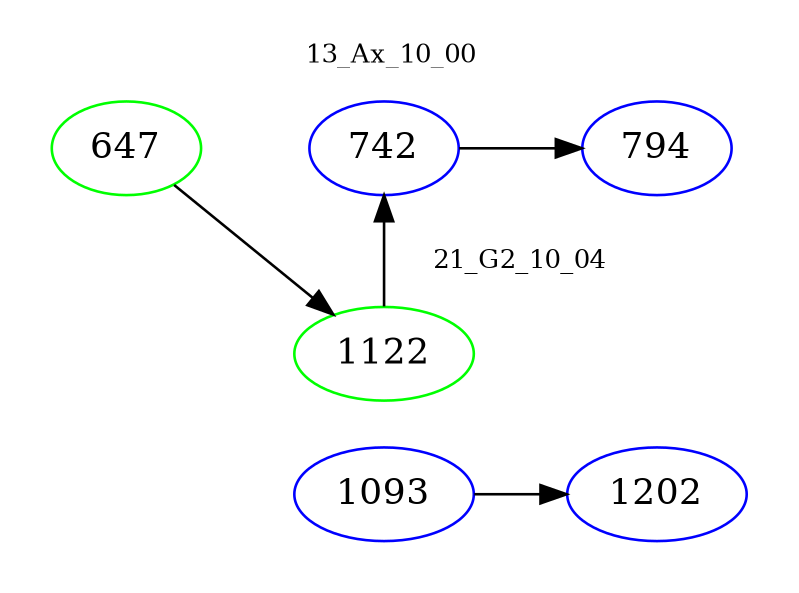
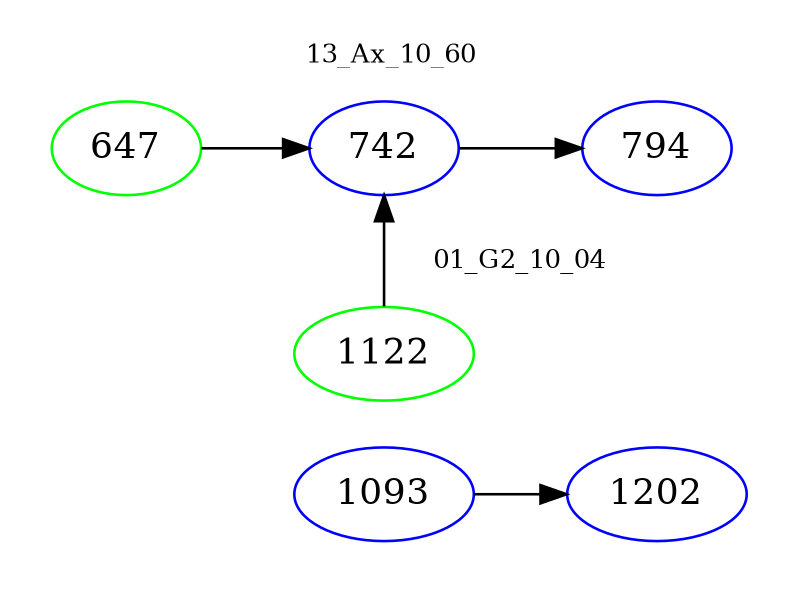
  digraph {
    rankdir=LR
    node [color=blue]
    edge [color=black]
    n1 [color=green label=647]
    n2 [label=742]
    n3 [label=794]
    n4 [color=green label=1122]
    n5 [label=1093]
    n6 [label=1202]
    subgraph cluster_1 {
      color=white
      fontsize=10
-     label="13_Ax_10_00"
+     label="13_Ax_10_60"
      n1
      n2
      n3
    }
    subgraph cluster_2 {
      color=white
      fontsize=10
-     label="21_G2_10_04"
+     label="01_G2_10_04"
      n4
      n5
      n6
    }
-   n1 -> n4
+   n1 -> n2
    n2 -> n3
    n4 -> n2
    n5 -> n6
  }
